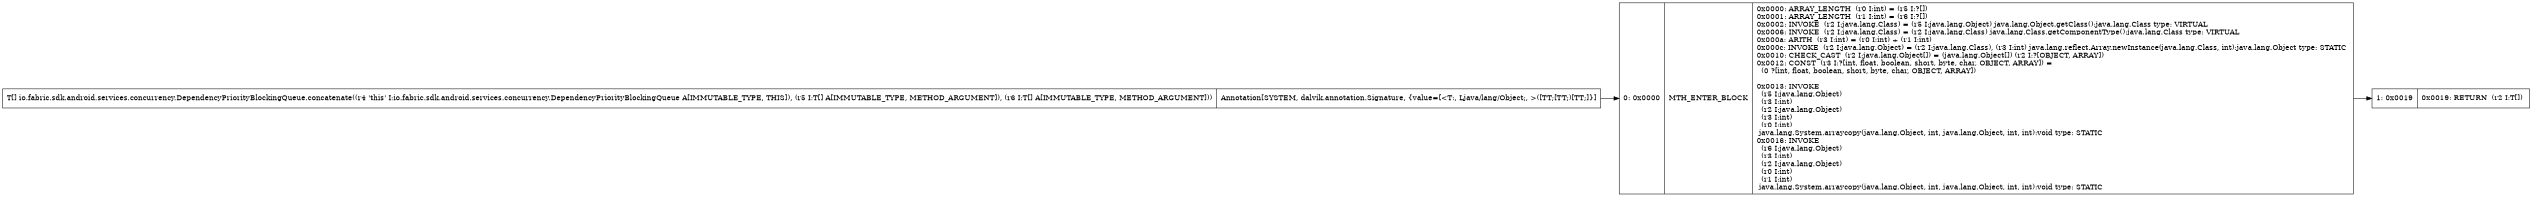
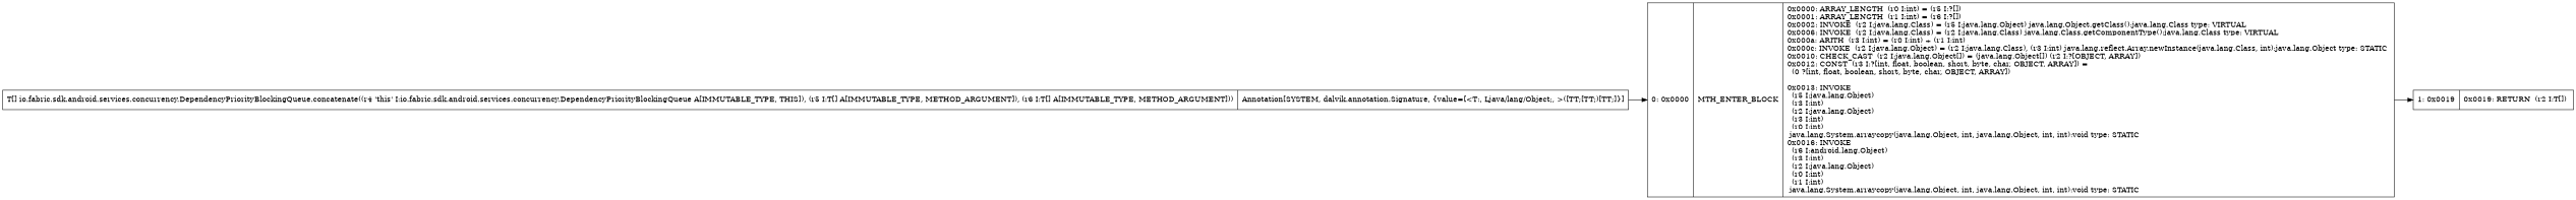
  digraph {
    rankdir=LR
    node [shape=record]
-   n1 [label="{0\:\ 0x0000|MTH_ENTER_BLOCK\l|0x0000: ARRAY_LENGTH  (r0 I:int) = (r5 I:?[]) \l0x0001: ARRAY_LENGTH  (r1 I:int) = (r6 I:?[]) \l0x0002: INVOKE  (r2 I:java.lang.Class) = (r5 I:java.lang.Object) java.lang.Object.getClass():java.lang.Class type: VIRTUAL \l0x0006: INVOKE  (r2 I:java.lang.Class) = (r2 I:java.lang.Class) java.lang.Class.getComponentType():java.lang.Class type: VIRTUAL \l0x000a: ARITH  (r3 I:int) = (r0 I:int) + (r1 I:int) \l0x000c: INVOKE  (r2 I:java.lang.Object) = (r2 I:java.lang.Class), (r3 I:int) java.lang.reflect.Array.newInstance(java.lang.Class, int):java.lang.Object type: STATIC \l0x0010: CHECK_CAST  (r2 I:java.lang.Object[]) = (java.lang.Object[]) (r2 I:?[OBJECT, ARRAY]) \l0x0012: CONST  (r3 I:?[int, float, boolean, short, byte, char, OBJECT, ARRAY]) = \l  (0 ?[int, float, boolean, short, byte, char, OBJECT, ARRAY])\l \l0x0013: INVOKE  \l  (r5 I:java.lang.Object)\l  (r3 I:int)\l  (r2 I:java.lang.Object)\l  (r3 I:int)\l  (r0 I:int)\l java.lang.System.arraycopy(java.lang.Object, int, java.lang.Object, int, int):void type: STATIC \l0x0016: INVOKE  \l  (r6 I:java.lang.Object)\l  (r3 I:int)\l  (r2 I:java.lang.Object)\l  (r0 I:int)\l  (r1 I:int)\l java.lang.System.arraycopy(java.lang.Object, int, java.lang.Object, int, int):void type: STATIC \l}"]
+   n1 [label="{0\:\ 0x0000|MTH_ENTER_BLOCK\l|0x0000: ARRAY_LENGTH  (r0 I:int) = (r5 I:?[]) \l0x0001: ARRAY_LENGTH  (r1 I:int) = (r6 I:?[]) \l0x0002: INVOKE  (r2 I:java.lang.Class) = (r5 I:java.lang.Object) java.lang.Object.getClass():java.lang.Class type: VIRTUAL \l0x0006: INVOKE  (r2 I:java.lang.Class) = (r2 I:java.lang.Class) java.lang.Class.getComponentType():java.lang.Class type: VIRTUAL \l0x000a: ARITH  (r3 I:int) = (r0 I:int) + (r1 I:int) \l0x000c: INVOKE  (r2 I:java.lang.Object) = (r2 I:java.lang.Class), (r3 I:int) java.lang.reflect.Array.newInstance(java.lang.Class, int):java.lang.Object type: STATIC \l0x0010: CHECK_CAST  (r2 I:java.lang.Object[]) = (java.lang.Object[]) (r2 I:?[OBJECT, ARRAY]) \l0x0012: CONST  (r3 I:?[int, float, boolean, short, byte, char, OBJECT, ARRAY]) = \l  (0 ?[int, float, boolean, short, byte, char, OBJECT, ARRAY])\l \l0x0013: INVOKE  \l  (r5 I:java.lang.Object)\l  (r3 I:int)\l  (r2 I:java.lang.Object)\l  (r3 I:int)\l  (r0 I:int)\l java.lang.System.arraycopy(java.lang.Object, int, java.lang.Object, int, int):void type: STATIC \l0x0016: INVOKE  \l  (r6 I:android.lang.Object)\l  (r3 I:int)\l  (r2 I:java.lang.Object)\l  (r0 I:int)\l  (r1 I:int)\l java.lang.System.arraycopy(java.lang.Object, int, java.lang.Object, int, int):void type: STATIC \l}"]
    n2 [label="{1\:\ 0x0019|0x0019: RETURN  (r2 I:T[]) \l}"]
    n3 [label="{T[] io.fabric.sdk.android.services.concurrency.DependencyPriorityBlockingQueue.concatenate((r4 'this' I:io.fabric.sdk.android.services.concurrency.DependencyPriorityBlockingQueue A[IMMUTABLE_TYPE, THIS]), (r5 I:T[] A[IMMUTABLE_TYPE, METHOD_ARGUMENT]), (r6 I:T[] A[IMMUTABLE_TYPE, METHOD_ARGUMENT]))  | Annotation[SYSTEM, dalvik.annotation.Signature, \{value=[\<T:, Ljava\/lang\/Object;, \>([TT;[TT;)[TT;]\}]\l}"]
    n1 -> n2
    n3 -> n1
  }
